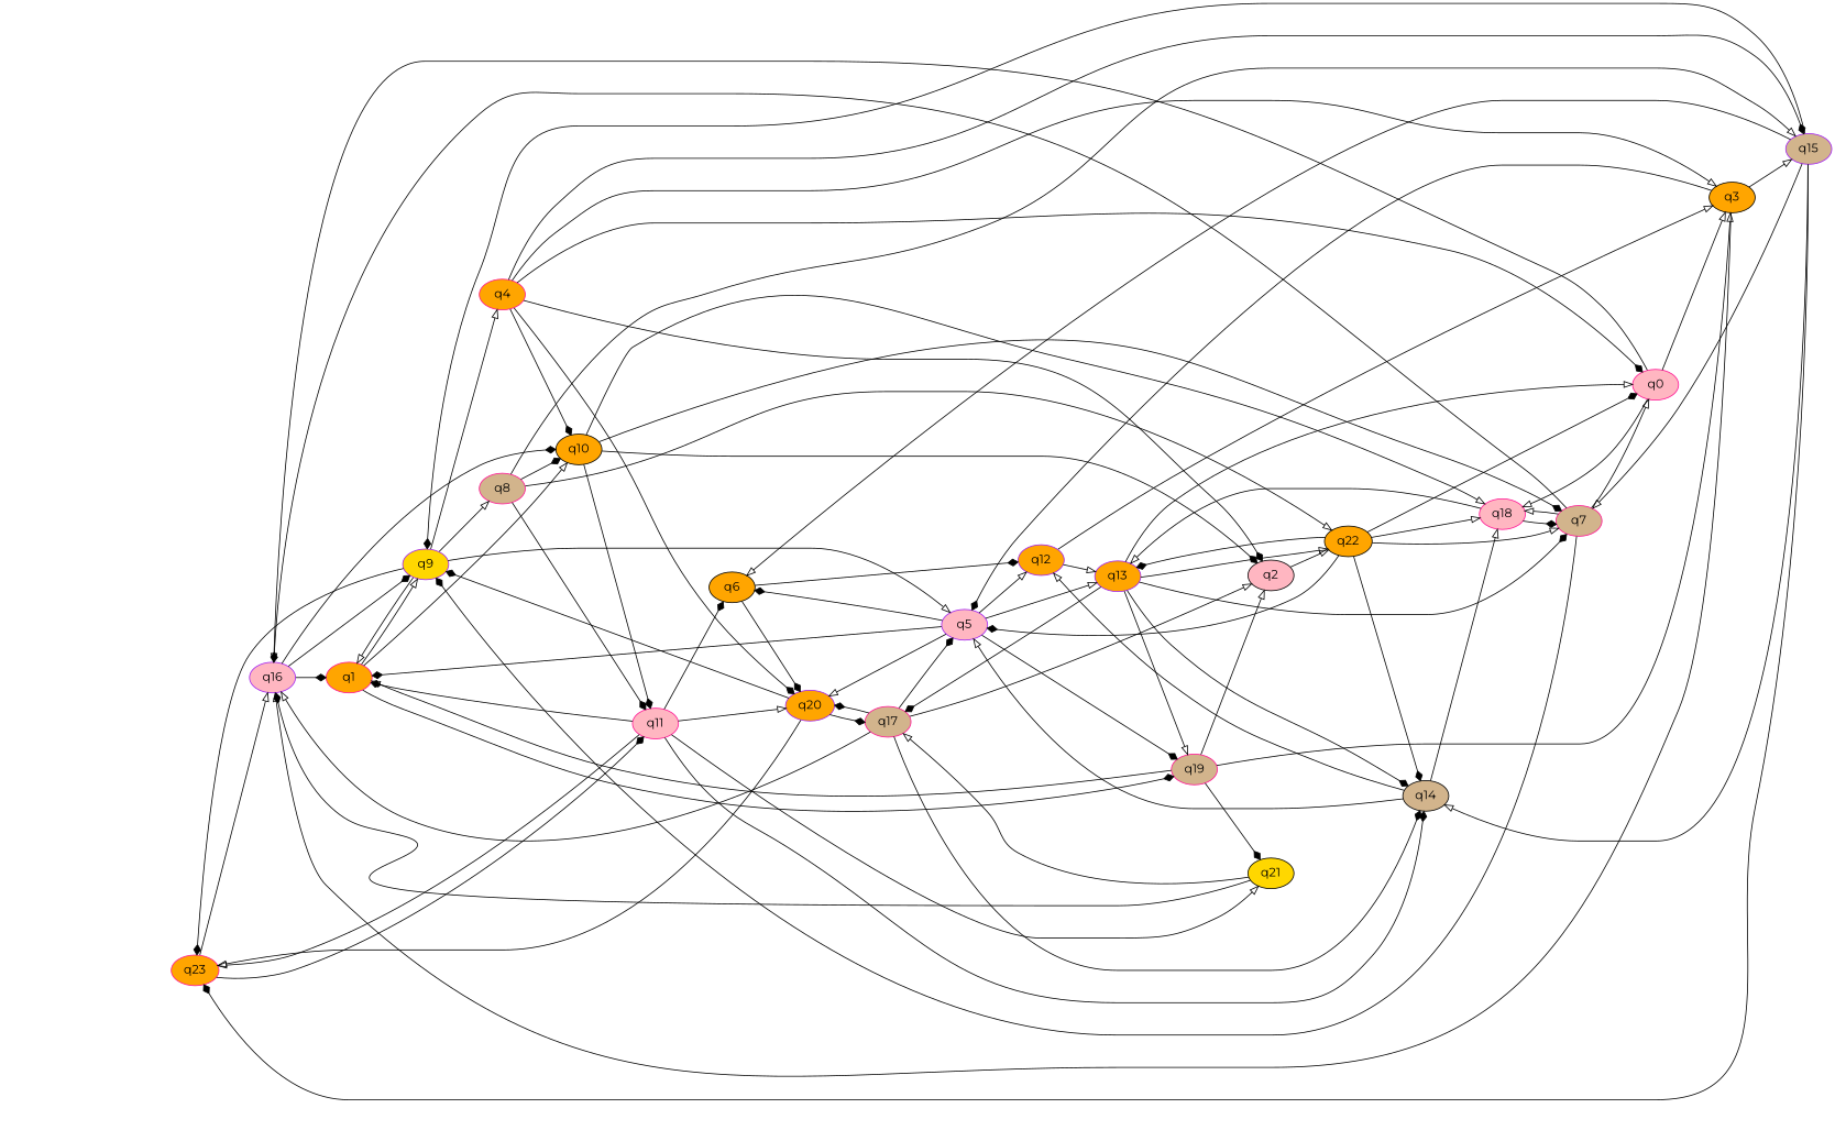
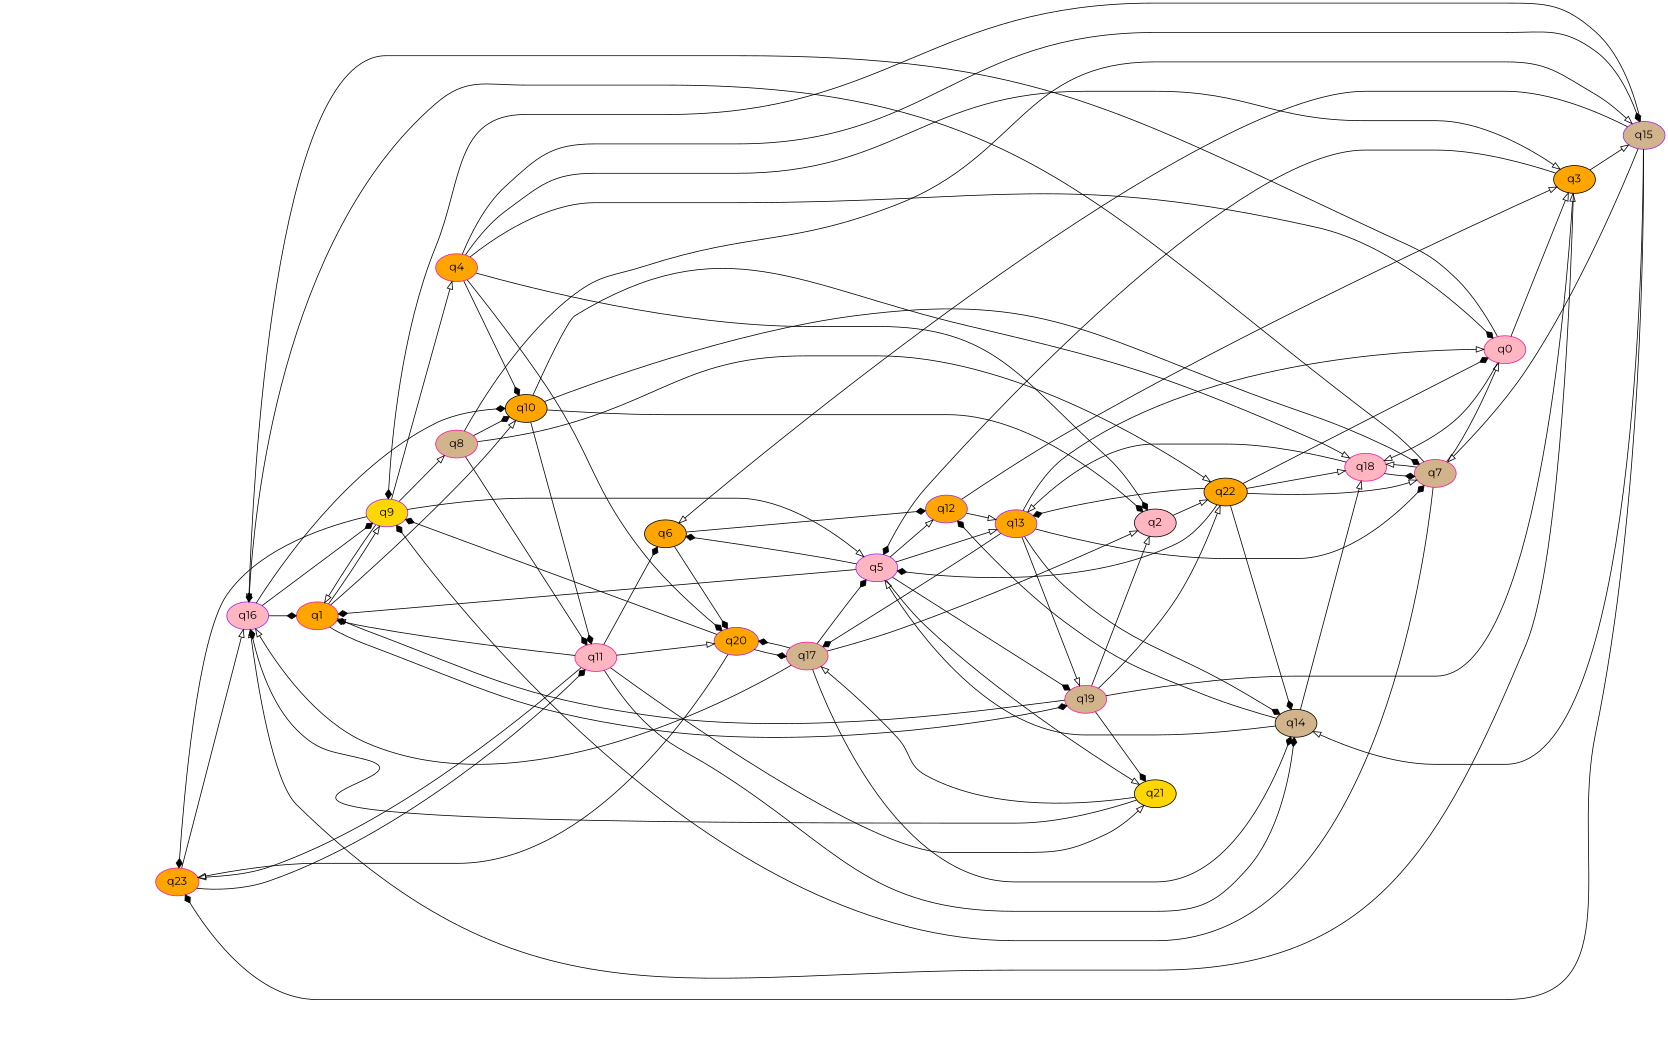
  digraph {
    fontname=Montserrat
    rankdir=LR
    node [color=deeppink fillcolor=orange fontname=Montserrat style=filled]
    edge [arrowhead=onormal fontname=Montserrat]
    q23 [initial=1]
    q16 [color=purple fillcolor=lightpink]
    q11 [fillcolor=lightpink]
    q1
    q9 [color=purple fillcolor=gold]
    q10 [color=black]
    q20 [color=purple]
    q14 [color=black fillcolor=tan]
    q21 [color=black fillcolor=gold]
    q6 [color=black]
    q17 [fillcolor=tan final=1]
    q2 [color=black fillcolor=lightpink]
    q5 [color=purple fillcolor=lightpink]
    q22 [color=black]
    q13 [color=purple]
    q19 [fillcolor=tan]
    q12 [color=purple]
    q18 [fillcolor=lightpink]
    q0 [fillcolor=lightpink]
    q3 [color=black]
    q15 [color=purple fillcolor=tan]
    q7 [fillcolor=tan]
    q4
    q8 [fillcolor=tan]
    q23 -> q16
    q23 -> q11 [arrowhead=diamond]
    q16 -> q1 [arrowhead=diamond]
    q16 -> q9 [arrowhead=diamond]
    q16 -> q10 [arrowhead=diamond]
    q11 -> q23
    q11 -> q1 [arrowhead=diamond]
    q11 -> q20
    q11 -> q14 [arrowhead=diamond]
    q11 -> q21
    q11 -> q6 [arrowhead=diamond]
    q1 -> q9
    q1 -> q10
    q1 -> q19 [arrowhead=diamond]
    q9 -> q23 [arrowhead=diamond]
    q9 -> q1
    q9 -> q5
    q9 -> q4
    q9 -> q8
    q10 -> q11 [arrowhead=diamond]
    q10 -> q2 [arrowhead=diamond]
    q10 -> q18
    q10 -> q7 [arrowhead=diamond]
    q20 -> q23
    q20 -> q9 [arrowhead=diamond]
    q20 -> q17 [arrowhead=diamond]
    q14 -> q5
-   q14 -> q12
+   q14 -> q12 [arrowhead=diamond]
    q14 -> q18
    q21 -> q16 [arrowhead=diamond]
    q21 -> q17
    q6 -> q20 [arrowhead=diamond]
    q6 -> q12 [arrowhead=diamond]
    q17 -> q16
    q17 -> q20 [arrowhead=diamond]
    q17 -> q14 [arrowhead=diamond]
    q17 -> q2
    q17 -> q5 [arrowhead=diamond]
    q2 -> q22
    q5 -> q1 [arrowhead=diamond]
-   q5 -> q20
+   q5 -> q21
    q5 -> q6 [arrowhead=diamond]
    q5 -> q13
    q5 -> q19 [arrowhead=diamond]
    q5 -> q12
    q22 -> q14 [arrowhead=diamond]
    q22 -> q5 [arrowhead=diamond]
    q22 -> q13 [arrowhead=diamond]
    q22 -> q18
    q22 -> q0 [arrowhead=diamond]
    q22 -> q7
    q13 -> q14 [arrowhead=diamond]
    q13 -> q17 [arrowhead=diamond]
-   q13 -> q22
+   q19 -> q22
    q13 -> q19
    q13 -> q0
    q13 -> q7 [arrowhead=diamond]
    q19 -> q1
    q19 -> q21 [arrowhead=diamond]
    q19 -> q2
    q19 -> q3
    q12 -> q13
    q12 -> q3
    q18 -> q13
    q18 -> q7 [arrowhead=diamond]
    q0 -> q16
    q0 -> q18
    q0 -> q3
    q3 -> q16
    q3 -> q5 [arrowhead=diamond]
    q3 -> q15
    q15 -> q23 [arrowhead=diamond]
    q15 -> q9 [arrowhead=diamond]
    q15 -> q14
    q15 -> q6
    q15 -> q7
    q7 -> q16 [arrowhead=diamond]
    q7 -> q9 [arrowhead=diamond]
    q7 -> q18
    q7 -> q0
    q4 -> q10 [arrowhead=diamond]
    q4 -> q20 [arrowhead=diamond]
    q4 -> q2 [arrowhead=diamond]
    q4 -> q0 [arrowhead=diamond]
    q4 -> q3
    q4 -> q15 [arrowhead=diamond]
    q8 -> q11 [arrowhead=diamond]
    q8 -> q10 [arrowhead=diamond]
    q8 -> q22
    q8 -> q15
  }
